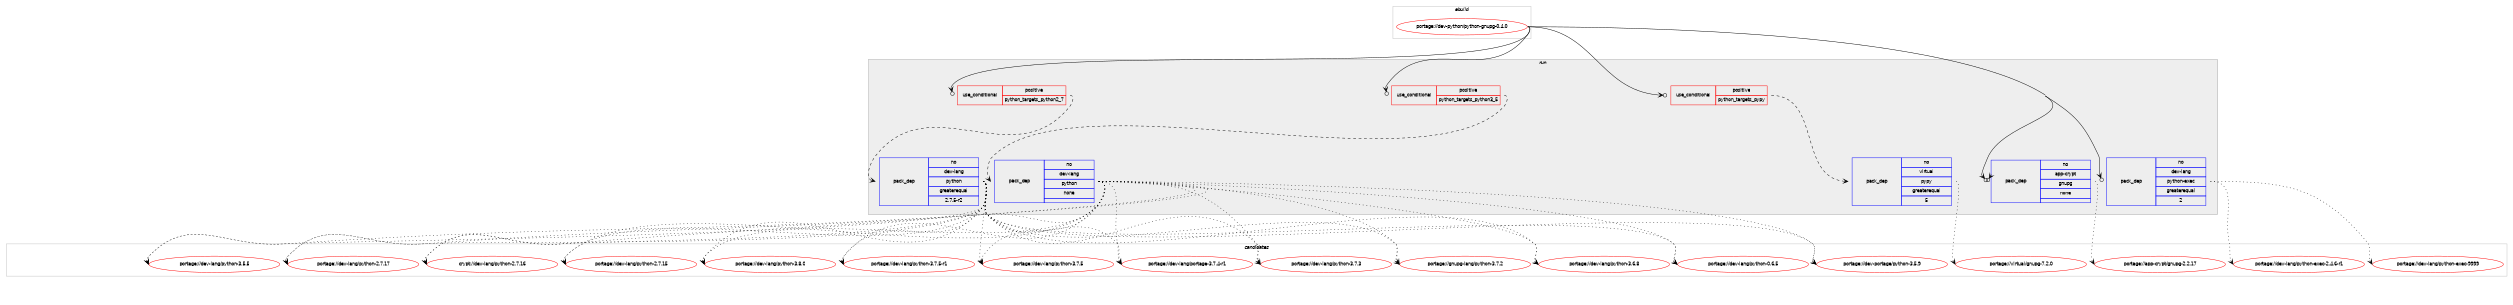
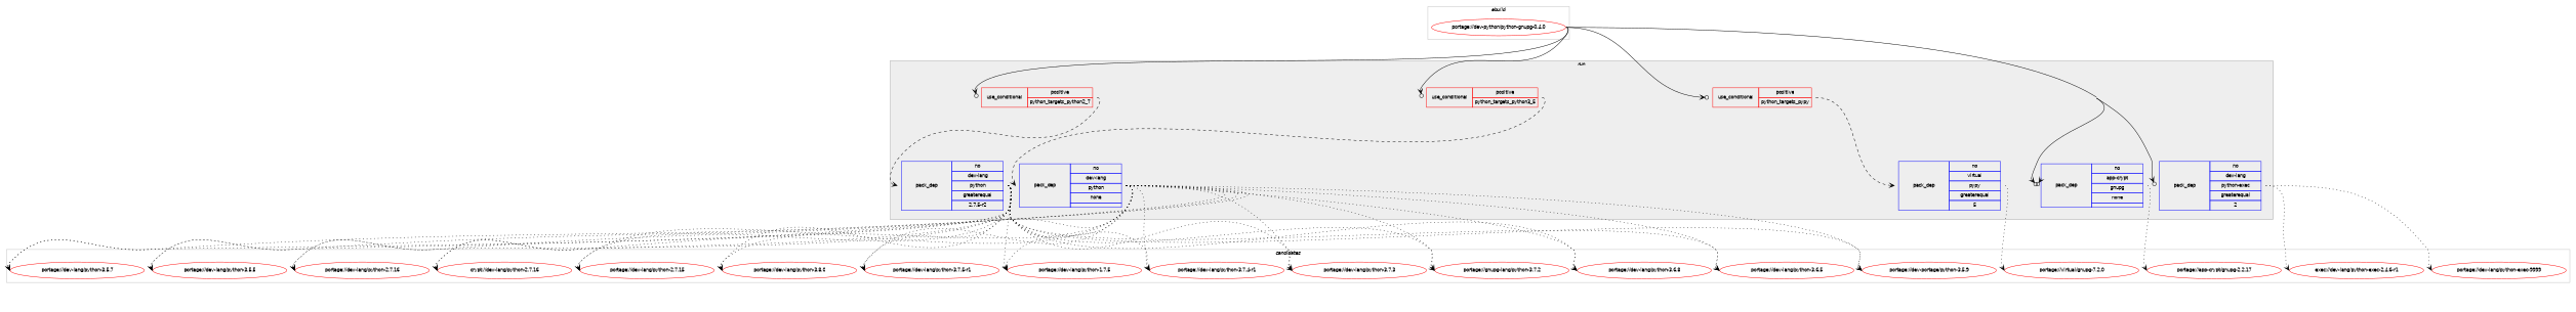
  digraph {
    compound=true
    concentrate=true
    fontname=Helvetica
    fontsize=10
    newrank=true
    rankdir=TB
    ranksep=1.5
    node [color=red fontname=Helvetica fontsize=10]
    edge [arrowhead=vee headport=w style=dotted tailport=e weight=100]
    n1 [label="portage://dev-python/python-gnupg-0.4.0" width=4]
    n2 [color=blue label=<<TABLE BORDER="0" CELLBORDER="1" CELLSPACING="0" CELLPADDING="4" WIDTH="220"><TR><TD ROWSPAN="6" CELLPADDING="30">pack_dep</TD></TR><TR><TD WIDTH="110">no</TD></TR><TR><TD>virtual</TD></TR><TR><TD>pypy</TD></TR><TR><TD>greaterequal</TD></TR><TR><TD>5</TD></TR></TABLE>> shape=none]
    n3 [label=<<TABLE BORDER="0" CELLBORDER="1" CELLSPACING="0" CELLPADDING="4"><TR><TD ROWSPAN="3" CELLPADDING="10">use_conditional</TD></TR><TR><TD>positive</TD></TR><TR><TD>python_targets_pypy</TD></TR></TABLE>> shape=none]
    n4 [color=blue label=<<TABLE BORDER="0" CELLBORDER="1" CELLSPACING="0" CELLPADDING="4" WIDTH="220"><TR><TD ROWSPAN="6" CELLPADDING="30">pack_dep</TD></TR><TR><TD WIDTH="110">no</TD></TR><TR><TD>dev-lang</TD></TR><TR><TD>python</TD></TR><TR><TD>greaterequal</TD></TR><TR><TD>2.7.5-r2</TD></TR></TABLE>> shape=none]
    n5 [label=<<TABLE BORDER="0" CELLBORDER="1" CELLSPACING="0" CELLPADDING="4"><TR><TD ROWSPAN="3" CELLPADDING="10">use_conditional</TD></TR><TR><TD>positive</TD></TR><TR><TD>python_targets_python2_7</TD></TR></TABLE>> shape=none]
    n6 [color=blue label=<<TABLE BORDER="0" CELLBORDER="1" CELLSPACING="0" CELLPADDING="4" WIDTH="220"><TR><TD ROWSPAN="6" CELLPADDING="30">pack_dep</TD></TR><TR><TD WIDTH="110">no</TD></TR><TR><TD>dev-lang</TD></TR><TR><TD>python</TD></TR><TR><TD>none</TD></TR><TR><TD></TD></TR></TABLE>> shape=none]
    n7 [label=<<TABLE BORDER="0" CELLBORDER="1" CELLSPACING="0" CELLPADDING="4"><TR><TD ROWSPAN="3" CELLPADDING="10">use_conditional</TD></TR><TR><TD>positive</TD></TR><TR><TD>python_targets_python3_5</TD></TR></TABLE>> shape=none]
    n8 [color=blue label=<<TABLE BORDER="0" CELLBORDER="1" CELLSPACING="0" CELLPADDING="4" WIDTH="220"><TR><TD ROWSPAN="6" CELLPADDING="30">pack_dep</TD></TR><TR><TD WIDTH="110">no</TD></TR><TR><TD>app-crypt</TD></TR><TR><TD>gnupg</TD></TR><TR><TD>none</TD></TR><TR><TD></TD></TR></TABLE>> shape=none]
    n9 [color=blue label=<<TABLE BORDER="0" CELLBORDER="1" CELLSPACING="0" CELLPADDING="4" WIDTH="220"><TR><TD ROWSPAN="6" CELLPADDING="30">pack_dep</TD></TR><TR><TD WIDTH="110">no</TD></TR><TR><TD>dev-lang</TD></TR><TR><TD>python-exec</TD></TR><TR><TD>greaterequal</TD></TR><TR><TD>2</TD></TR></TABLE>> shape=none]
    n10 [label="portage://virtual/gnupg-7.2.0" width=4]
    n11 [label="portage://dev-lang/python-2.7.15" width=4]
    n12 [label="crypt://dev-lang/python-2.7.16" width=4]
-   n13 [label="portage://dev-lang/python-2.7.17" width=4]
+   n13 [label="portage://dev-lang/python-2.7.16" width=4]
    n14 [label="portage://dev-lang/python-3.5.5" width=4]
+   n15 [label="portage://dev-lang/python-3.5.7" width=4]
    n16 [label="portage://dev-portage/python-3.5.9" width=4]
-   n17 [label="portage://dev-lang/python-0.6.5" width=4]
+   n17 [label="portage://dev-lang/python-3.6.5" width=4]
    n18 [label="portage://dev-lang/python-3.6.8" width=4]
    n19 [label="portage://gnupg-lang/python-3.7.2" width=4]
    n20 [label="portage://dev-lang/python-3.7.3" width=4]
-   n21 [label="portage://dev-lang/portage-3.7.4-r1" width=4]
-   n22 [label="portage://dev-lang/python-3.7.5" width=4]
+   n21 [label="portage://dev-lang/python-3.7.4-r1" width=4]
+   n22 [label="portage://dev-lang/python-1.7.5" width=4]
    n23 [label="portage://dev-lang/python-3.7.5-r1" width=4]
    n24 [label="portage://dev-lang/python-3.8.0" width=4]
    n25 [label="portage://app-crypt/gnupg-2.2.17" width=4]
-   n26 [label="portage://dev-lang/python-exec-2.4.6-r1" width=4]
+   n26 [label="exec://dev-lang/python-exec-2.4.6-r1" width=4]
    n27 [label="portage://dev-lang/python-exec-9999" width=4]
    subgraph cluster_1 {
      color=gray
      label=<<i>ebuild</i>>
      rank=same
      n1
    }
    subgraph cluster_2 {
      color=gray
      label=<<i>dependencies</i>>
      subgraph cluster_3 {
        color=gray
        fillcolor="#eeeeee"
        label=<<i>compile</i>>
        style=filled
      }
      subgraph cluster_4 {
        color=gray
        fillcolor="#eeeeee"
        label=<<i>compile and run</i>>
        style=filled
        subgraph sub_5 {
          color=gray
          fillcolor="#eeeeee"
          label=<<i>compile and run</i>>
          style=filled
          n3
          subgraph sub_6 {
            color=gray
            fillcolor="#eeeeee"
            label=<<i>compile and run</i>>
            style=filled
            n2
          }
        }
        subgraph sub_7 {
          color=gray
          fillcolor="#eeeeee"
          label=<<i>compile and run</i>>
          style=filled
          n5
          subgraph sub_8 {
            color=gray
            fillcolor="#eeeeee"
            label=<<i>compile and run</i>>
            style=filled
            n4
          }
        }
        subgraph sub_9 {
          color=gray
          fillcolor="#eeeeee"
          label=<<i>compile and run</i>>
          style=filled
          n7
          subgraph sub_10 {
            color=gray
            fillcolor="#eeeeee"
            label=<<i>compile and run</i>>
            style=filled
            n6
          }
        }
        subgraph sub_11 {
          color=gray
          fillcolor="#eeeeee"
          label=<<i>compile and run</i>>
          style=filled
          n8
        }
        subgraph sub_12 {
          color=gray
          fillcolor="#eeeeee"
          label=<<i>compile and run</i>>
          style=filled
          n9
        }
      }
      subgraph cluster_13 {
        color=gray
        fillcolor="#eeeeee"
        label=<<i>run</i>>
        style=filled
      }
    }
    subgraph cluster_14 {
      color=gray
      label=<<i>candidates</i>>
      rank=same
      subgraph sub_15 {
        color=black
        label=<<i>candidates</i>>
        nodesep=1
        rank=same
        n10
      }
      subgraph sub_16 {
        color=black
        label=<<i>candidates</i>>
        nodesep=1
        rank=same
        n11
        n12
        n13
        n14
+       n15
        n16
        n17
        n18
        n19
        n20
        n21
        n22
        n23
        n24
      }
      subgraph sub_17 {
        color=black
        label=<<i>candidates</i>>
        nodesep=1
        rank=same
        n11
        n12
        n13
        n14
+       n15
        n16
        n17
        n18
        n19
        n20
        n21
        n22
        n23
        n24
      }
      subgraph sub_18 {
        color=black
        label=<<i>candidates</i>>
        nodesep=1
        rank=same
        n25
      }
      subgraph sub_19 {
        color=black
        label=<<i>candidates</i>>
        nodesep=1
        rank=same
        n26
        n27
      }
    }
    n1 -> n3 [arrowhead=odotvee style=solid weight=20]
    n1 -> n5 [arrowhead=odotvee style=solid weight=20]
    n1 -> n7 [arrowhead=odotvee style=solid weight=20]
    n1 -> n8 [arrowhead=odotvee style=solid weight=20]
    n1 -> n9 [arrowhead=odotvee style=solid weight=20]
    n2 -> n10
    n3 -> n2 [style=dashed weight=20]
    n4 -> n11
    n4 -> n12
    n4 -> n13
    n4 -> n14
+   n4 -> n15
    n4 -> n16
    n4 -> n17
    n4 -> n18
    n4 -> n19
    n4 -> n20
    n4 -> n21
    n4 -> n22
    n4 -> n23
    n4 -> n24
    n5 -> n4 [style=dashed weight=20]
    n6 -> n11
    n6 -> n12
    n6 -> n13
    n6 -> n14
+   n6 -> n15
    n6 -> n16
    n6 -> n17
    n6 -> n18
    n6 -> n19
    n6 -> n20
    n6 -> n21
    n6 -> n22
    n6 -> n23
    n6 -> n24
    n7 -> n6 [style=dashed weight=20]
    n8 -> n25
    n9 -> n26
    n9 -> n27
  }
